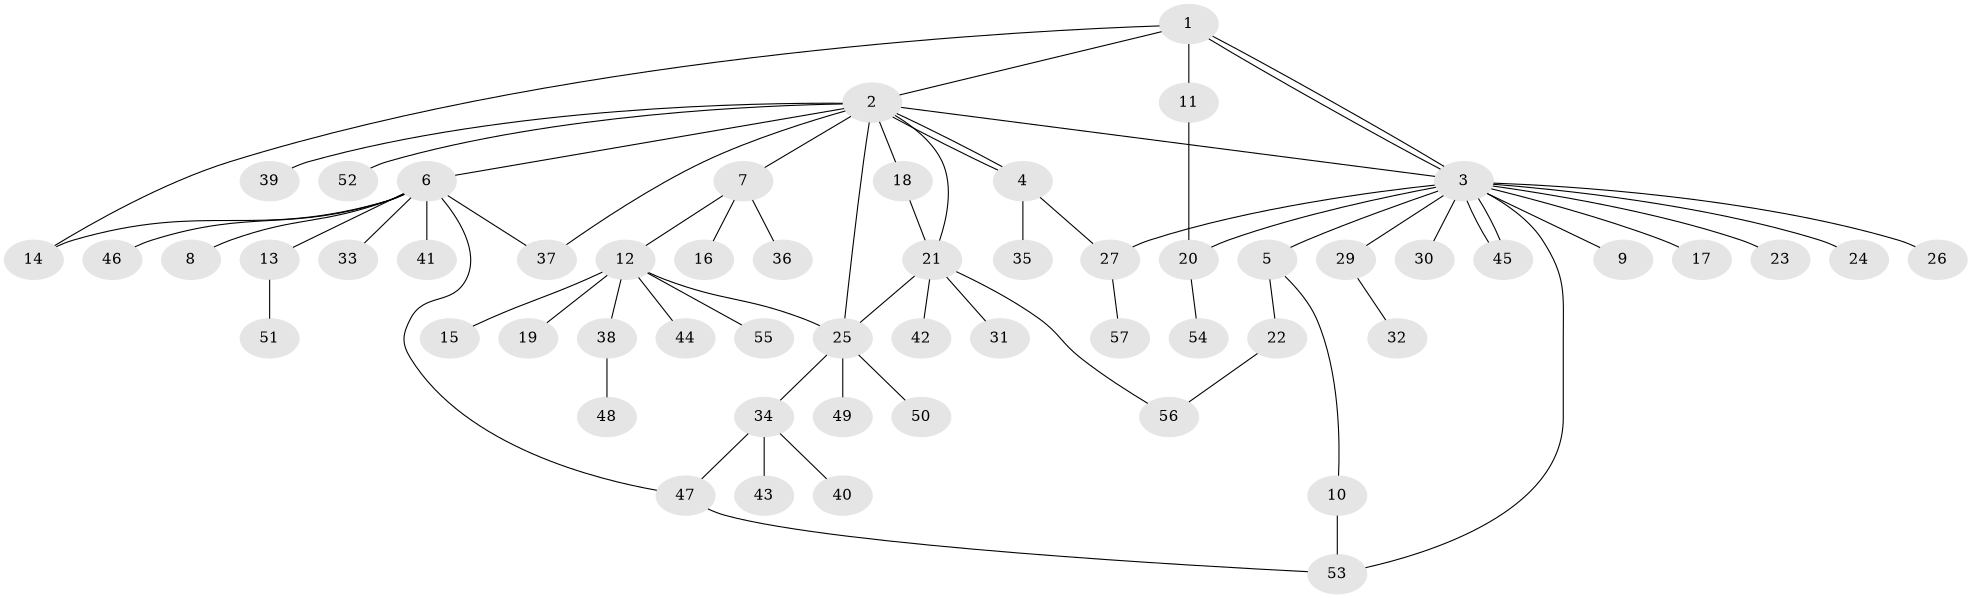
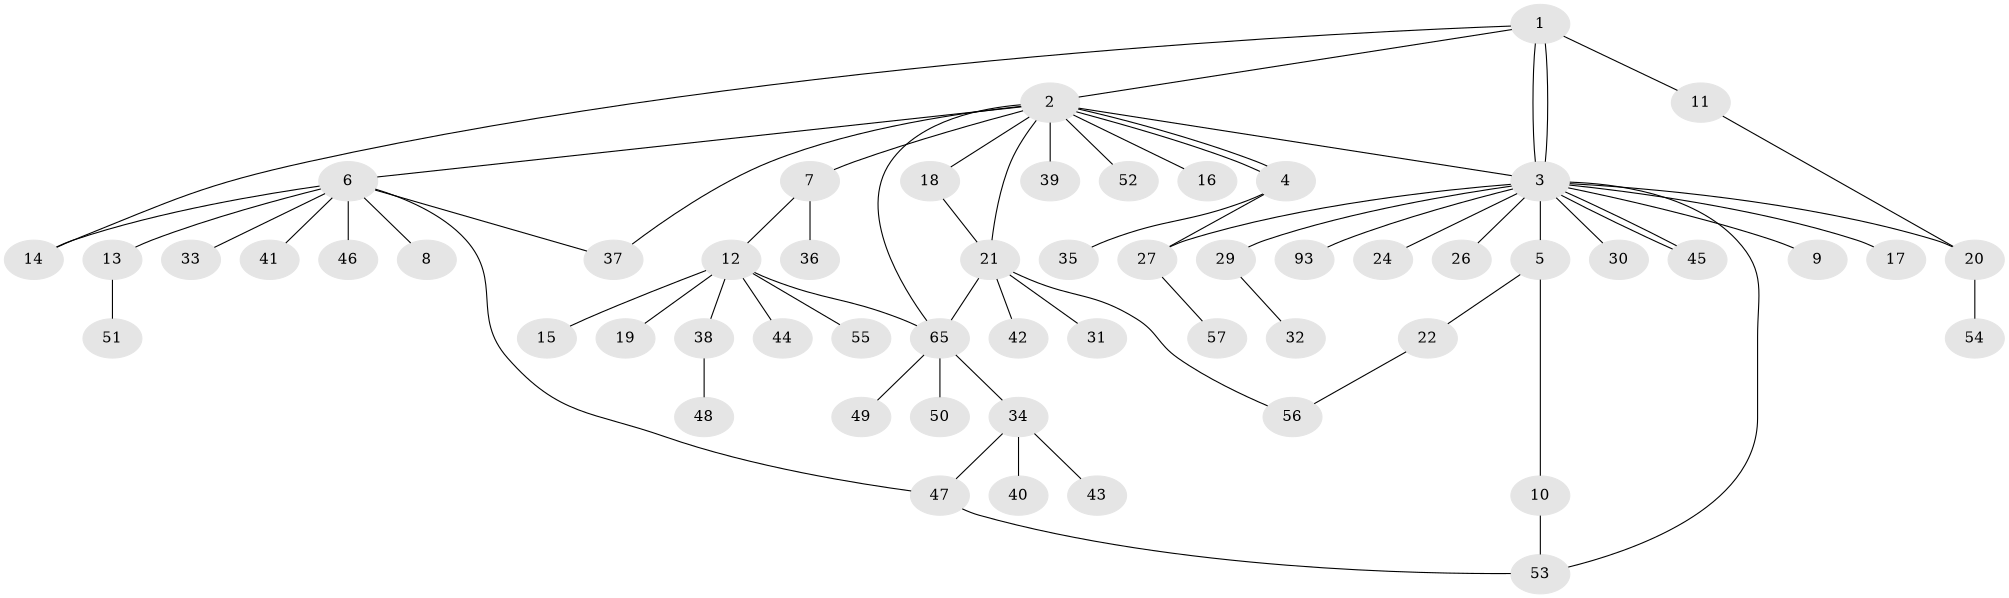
  graph {
    node [color=gray90 style=filled]
    1
    2
    3
    11
    14
    4
    6
    7
    18
    21
-   25
+   25 [label=65]
    37
    39
    52
    5
    9
    17
    20
-   23
+   23 [label=93]
    24
    26
    27
    29
    30
    45
    53
    35
    8
    13
    33
    41
    46
    47
    12
    16
    36
    31
    42
    56
    34
    49
    50
    10
    22
    54
    57
    32
    51
    15
    19
    38
    44
    55
    48
    40
    43
    1 -- 2
    1 -- 3
    1 -- 3
    1 -- 11
    1 -- 14
    2 -- 3
    2 -- 4
    2 -- 4
    2 -- 6
    2 -- 7
    2 -- 18
    2 -- 21
    2 -- 25
    2 -- 37
    2 -- 39
    2 -- 52
    3 -- 5
    3 -- 9
    3 -- 17
    3 -- 20
    3 -- 23
    3 -- 24
    3 -- 26
    3 -- 27
    3 -- 29
    3 -- 30
    3 -- 45
    3 -- 45
    3 -- 53
    11 -- 20
    4 -- 27
    4 -- 35
    6 -- 14
    6 -- 37
    6 -- 8
    6 -- 13
    6 -- 33
    6 -- 41
    6 -- 46
    6 -- 47
    7 -- 12
-   7 -- 16
+   2 -- 16
    7 -- 36
    18 -- 21
    21 -- 25
    21 -- 31
    21 -- 42
    21 -- 56
    25 -- 34
    25 -- 49
    25 -- 50
    5 -- 10
    5 -- 22
    20 -- 54
    27 -- 57
    29 -- 32
    13 -- 51
    47 -- 53
    12 -- 25
    12 -- 15
    12 -- 19
    12 -- 38
    12 -- 44
    12 -- 55
    34 -- 47
    34 -- 40
    34 -- 43
    10 -- 53
    22 -- 56
    38 -- 48
  }
